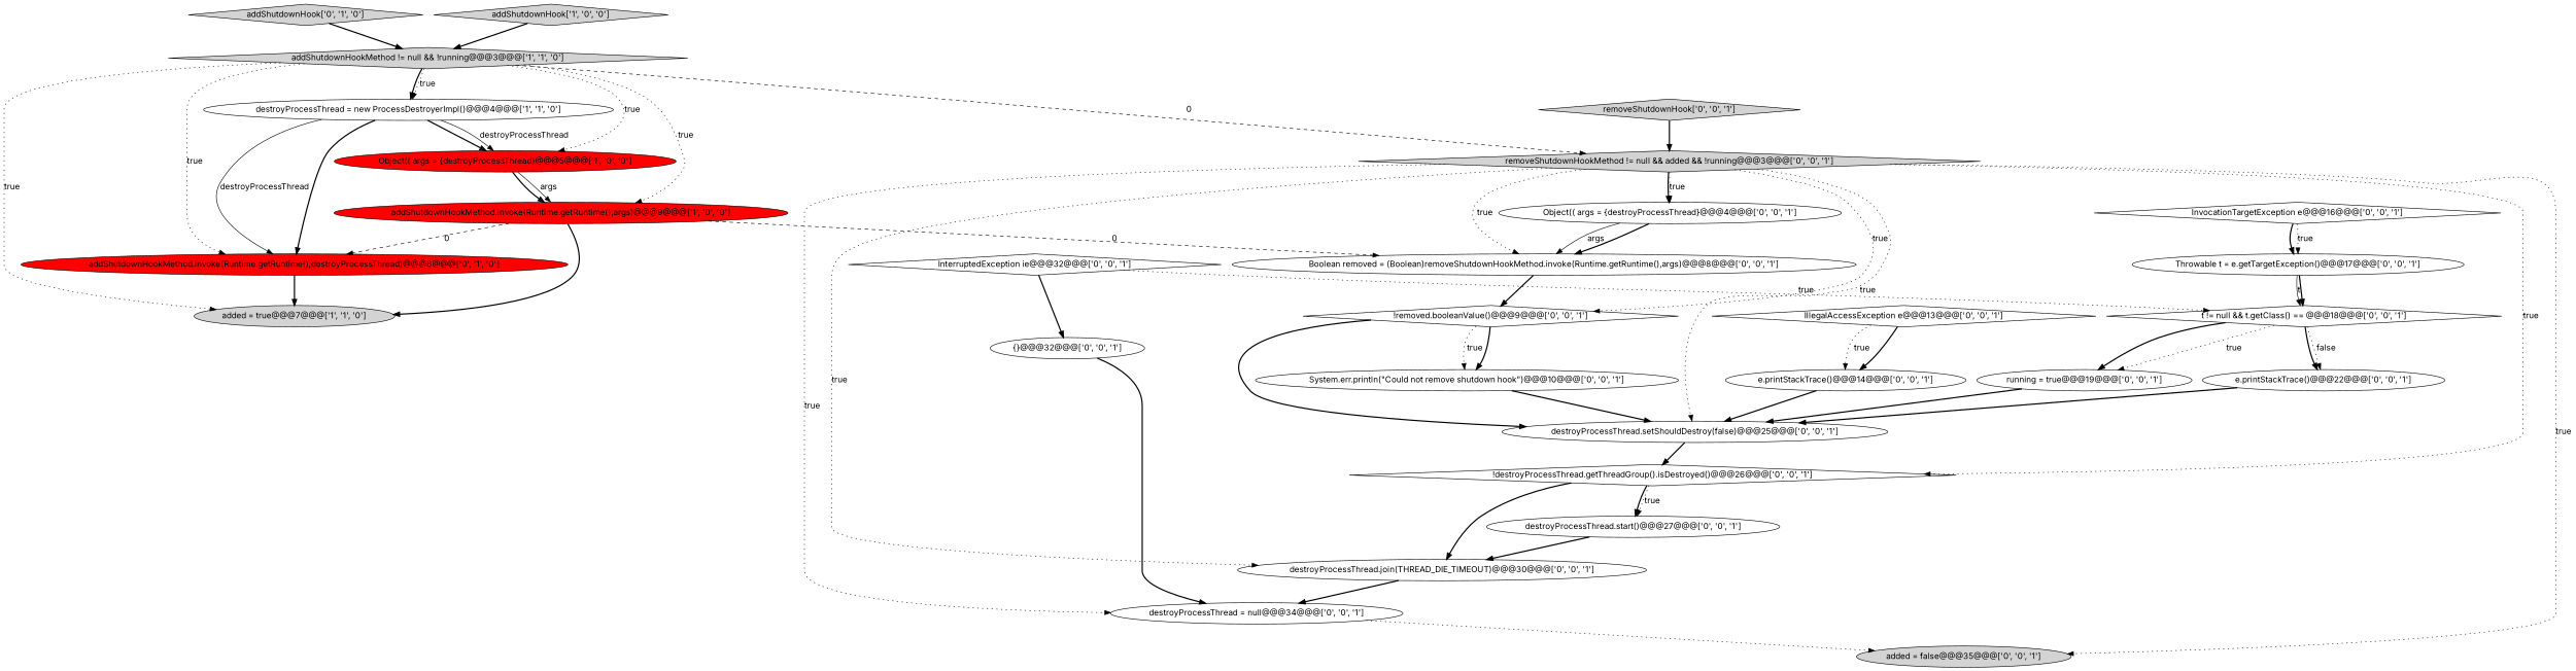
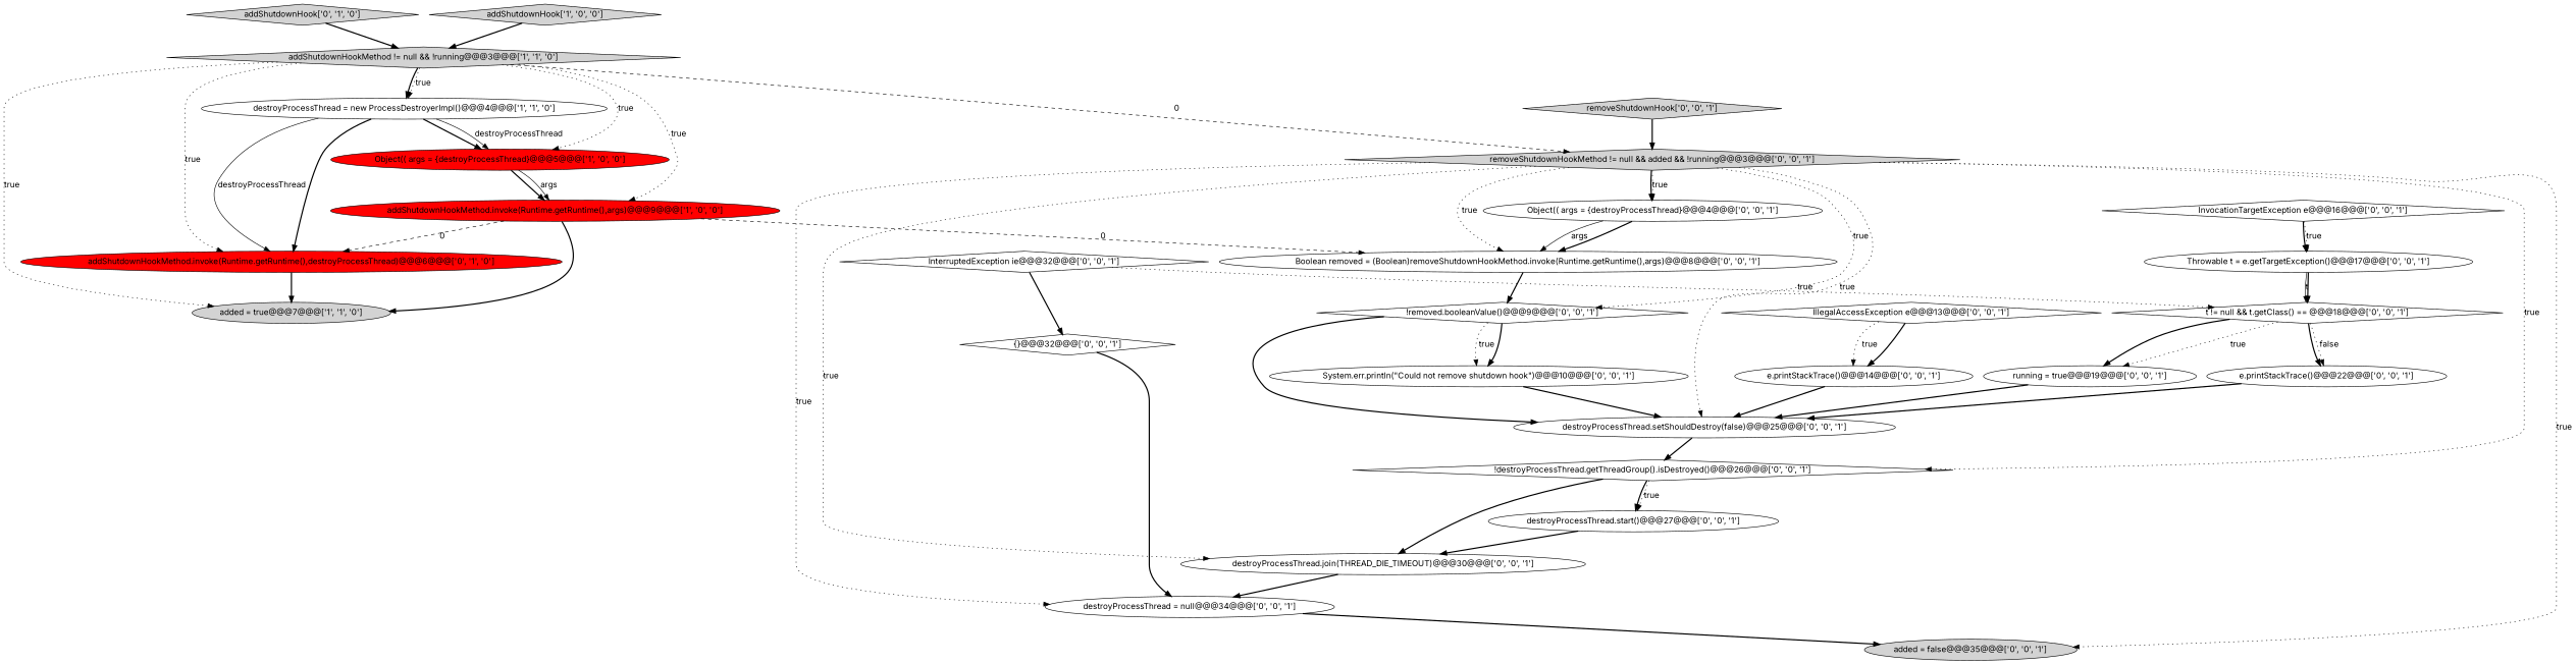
  digraph {
    fontname=Inter
    node [fillcolor=white fontname=Inter shape=ellipse style=filled]
    edge [fontname=Inter style=bold]
    n1 [label="IllegalAccessException e@@@13@@@['0', '0', '1']" shape=diamond]
    n2 [label="e.printStackTrace()@@@14@@@['0', '0', '1']"]
    n3 [label="destroyProcessThread.setShouldDestroy(false)@@@25@@@['0', '0', '1']"]
    n4 [fillcolor=lightgray label="addShutdownHookMethod != null && !running@@@3@@@['1', '1', '0']" shape=diamond]
    n5 [fillcolor=red label="addShutdownHookMethod.invoke(Runtime.getRuntime(),args)@@@9@@@['1', '0', '0']"]
    n6 [fillcolor=lightgray label="added = true@@@7@@@['1', '1', '0']"]
    n7 [label="destroyProcessThread = new ProcessDestroyerImpl()@@@4@@@['1', '1', '0']"]
    n8 [fillcolor=red label="addShutdownHookMethod.invoke(Runtime.getRuntime(),destroyProcessThread)@@@6@@@['0', '1', '0']"]
    n9 [fillcolor=red label="Object(( args = {destroyProcessThread}@@@5@@@['1', '0', '0']"]
    n10 [fillcolor=lightgray label="removeShutdownHookMethod != null && added && !running@@@3@@@['0', '0', '1']" shape=diamond]
    n11 [label="Boolean removed = (Boolean)removeShutdownHookMethod.invoke(Runtime.getRuntime(),args)@@@8@@@['0', '0', '1']"]
    n12 [label="!removed.booleanValue()@@@9@@@['0', '0', '1']" shape=diamond]
    n13 [fillcolor=lightgray label="added = false@@@35@@@['0', '0', '1']"]
    n14 [label="destroyProcessThread = null@@@34@@@['0', '0', '1']"]
    n15 [label="destroyProcessThread.join(THREAD_DIE_TIMEOUT)@@@30@@@['0', '0', '1']"]
    n16 [label="!destroyProcessThread.getThreadGroup().isDestroyed()@@@26@@@['0', '0', '1']" shape=diamond]
    n17 [label="Object(( args = {destroyProcessThread}@@@4@@@['0', '0', '1']"]
    n18 [label="System.err.println(\"Could not remove shutdown hook\")@@@10@@@['0', '0', '1']"]
    n19 [fillcolor=lightgray label="addShutdownHook['0', '1', '0']" shape=diamond]
    n20 [label="Throwable t = e.getTargetException()@@@17@@@['0', '0', '1']"]
    n21 [label="t != null && t.getClass() == @@@18@@@['0', '0', '1']" shape=diamond]
    n22 [label="running = true@@@19@@@['0', '0', '1']"]
    n23 [label="e.printStackTrace()@@@22@@@['0', '0', '1']"]
    n24 [label="destroyProcessThread.start()@@@27@@@['0', '0', '1']"]
    n25 [fillcolor=lightgray label="removeShutdownHook['0', '0', '1']" shape=diamond]
    n26 [fillcolor=lightgray label="addShutdownHook['1', '0', '0']" shape=diamond]
-   n27 [label="{}@@@32@@@['0', '0', '1']"]
+   n27 [label="{}@@@32@@@['0', '0', '1']" shape=diamond]
    n28 [label="InvocationTargetException e@@@16@@@['0', '0', '1']" shape=diamond]
    n29 [label="InterruptedException ie@@@32@@@['0', '0', '1']" shape=diamond]
    n1 -> n2
    n1 -> n2 [label=true style=dotted]
    n2 -> n3
    n3 -> n16
    n4 -> n5 [label=true style=dotted]
    n4 -> n6 [label=true style=dotted]
    n4 -> n7
    n4 -> n7 [label=true style=dotted]
    n4 -> n8 [label=true style=dotted]
    n4 -> n9 [label=true style=dotted]
    n4 -> n10 [label=0 style=dashed]
    n5 -> n6
    n5 -> n8 [label=0 style=dashed]
    n5 -> n11 [label=0 style=dashed]
    n7 -> n8 [label=destroyProcessThread style=solid]
    n7 -> n8
    n7 -> n9
    n7 -> n9 [label=destroyProcessThread style=solid]
    n8 -> n6
    n9 -> n5
    n9 -> n5 [label=args style=solid]
    n10 -> n3 [label=true style=dotted]
    n10 -> n11 [label=true style=dotted]
    n10 -> n12 [label=true style=dotted]
    n10 -> n13 [label=true style=dotted]
    n10 -> n14 [label=true style=dotted]
    n10 -> n15 [label=true style=dotted]
    n10 -> n16 [label=true style=dotted]
    n10 -> n17 [label=true style=dotted]
    n10 -> n17
    n11 -> n12
    n12 -> n3
    n12 -> n18 [label=true style=dotted]
    n12 -> n18
-   n14 -> n13 [style=dotted]
+   n14 -> n13
    n15 -> n14
    n16 -> n15
    n16 -> n24
    n16 -> n24 [label=true style=dotted]
    n17 -> n11 [label=args style=solid]
    n17 -> n11
    n18 -> n3
    n19 -> n4
    n20 -> n21 [label=t style=solid]
    n20 -> n21
    n21 -> n22 [label=true style=dotted]
    n21 -> n22
    n21 -> n23 [label=false style=dotted]
    n21 -> n23
    n22 -> n3
    n23 -> n3
    n24 -> n15
    n25 -> n10
    n26 -> n4
    n27 -> n14
    n28 -> n20
    n28 -> n20 [label=true style=dotted]
    n29 -> n21 [label=true style=dotted]
    n29 -> n27
  }
